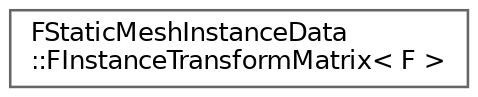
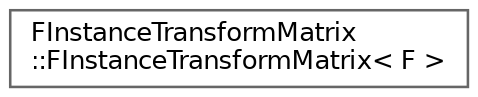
  digraph {
    rankdir=LR
-   n1 [color=grey40 fillcolor=white fontname=Helvetica fontsize=10 height=0.2 label="FStaticMeshInstanceData\l::FInstanceTransformMatrix\< F \>" shape=box style=filled width=0.4]
+   n1 [color=grey40 fillcolor=white fontname=Helvetica fontsize=10 height=0.2 label="FInstanceTransformMatrix\l::FInstanceTransformMatrix\< F \>" shape=box style=filled width=0.4]
  }
